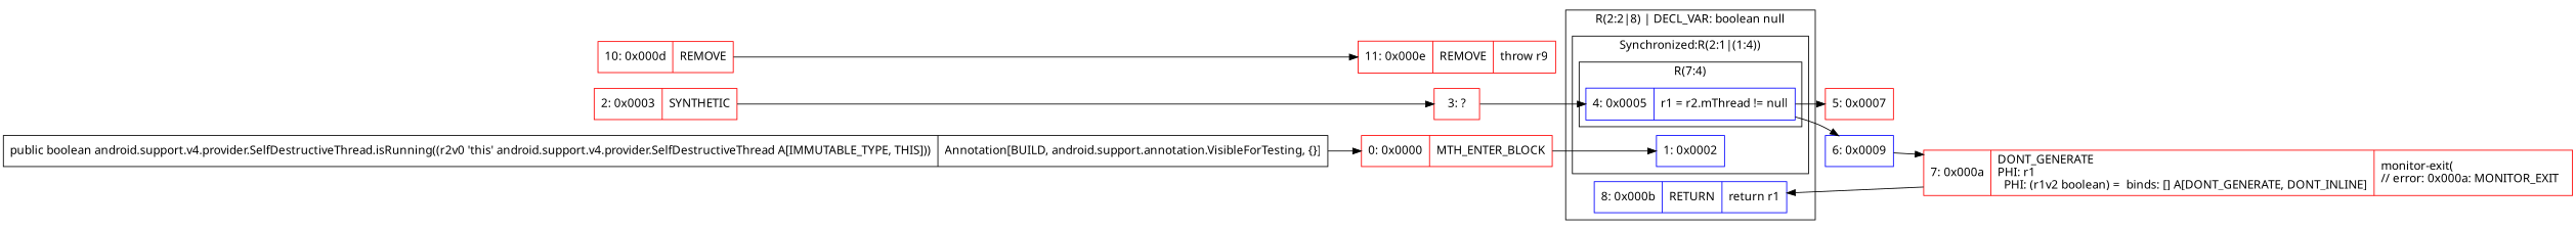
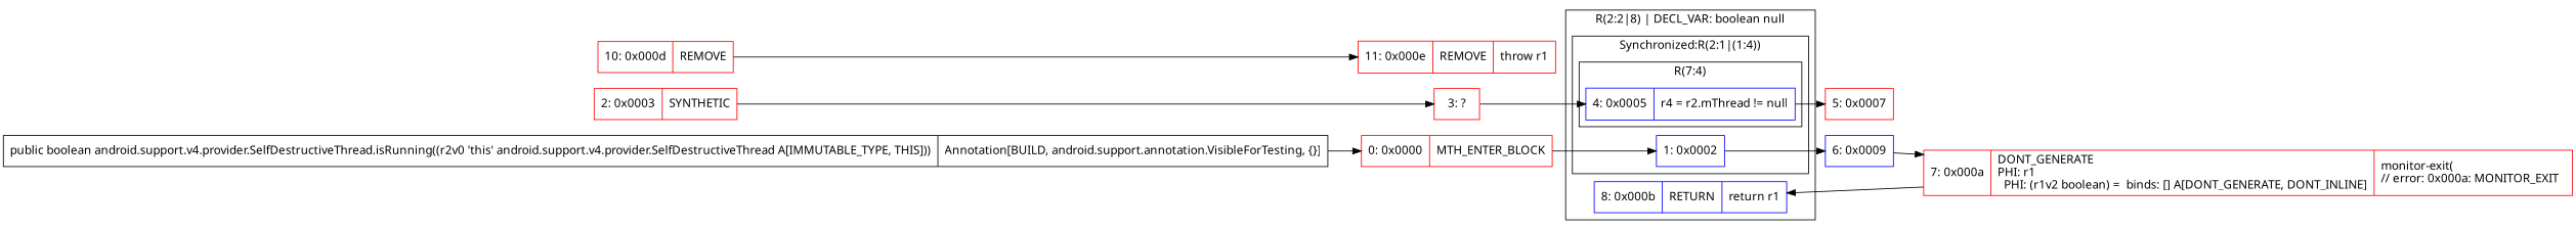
  digraph {
    fontname="Noto Sans"
    rankdir=LR
    node [color=red fontname="Noto Sans" shape=record]
    edge [fontname="Noto Sans"]
-   n1 [color=blue label="{4\:\ 0x0005|r1 = r2.mThread != null\l}"]
+   n1 [color=blue label="{4\:\ 0x0005|r4 = r2.mThread != null\l}"]
    n2 [color=blue label="{1\:\ 0x0002}"]
    n3 [color=blue label="{8\:\ 0x000b|RETURN\l|return r1\l}"]
    n4 [label="{5\:\ 0x0007}"]
    n5 [color=blue label="{6\:\ 0x0009}"]
    n6 [label="{2\:\ 0x0003|SYNTHETIC\l}"]
    n7 [label="{3\:\ ?}"]
    n8 [label="{7\:\ 0x000a|DONT_GENERATE\lPHI: r1 \l  PHI: (r1v2 boolean) =  binds: [] A[DONT_GENERATE, DONT_INLINE]\l|monitor\-exit(\l\/\/ error: 0x000a: MONITOR_EXIT  \l}"]
    n9 [label="{0\:\ 0x0000|MTH_ENTER_BLOCK\l}"]
    n10 [label="{10\:\ 0x000d|REMOVE\l}"]
-   n11 [label="{11\:\ 0x000e|REMOVE\l|throw r9\l}"]
+   n11 [label="{11\:\ 0x000e|REMOVE\l|throw r1\l}"]
    n12 [label="{public boolean android.support.v4.provider.SelfDestructiveThread.isRunning((r2v0 'this' android.support.v4.provider.SelfDestructiveThread A[IMMUTABLE_TYPE, THIS]))  | Annotation[BUILD, android.support.annotation.VisibleForTesting, \{\}]\l}" color=""]
    subgraph cluster_1 {
      label="R(2:2|8) | DECL_VAR: boolean null\l"
      n3
      subgraph cluster_2 {
        label="Synchronized:R(2:1|(1:4))"
        n2
        subgraph cluster_3 {
          label="R(7:4)"
          n1
        }
      }
    }
    n1 -> n4
-   n1 -> n5
+   n2 -> n5
    n5 -> n8
    n6 -> n7
    n7 -> n1
    n8 -> n3
    n9 -> n2
    n10 -> n11
    n12 -> n9
  }
